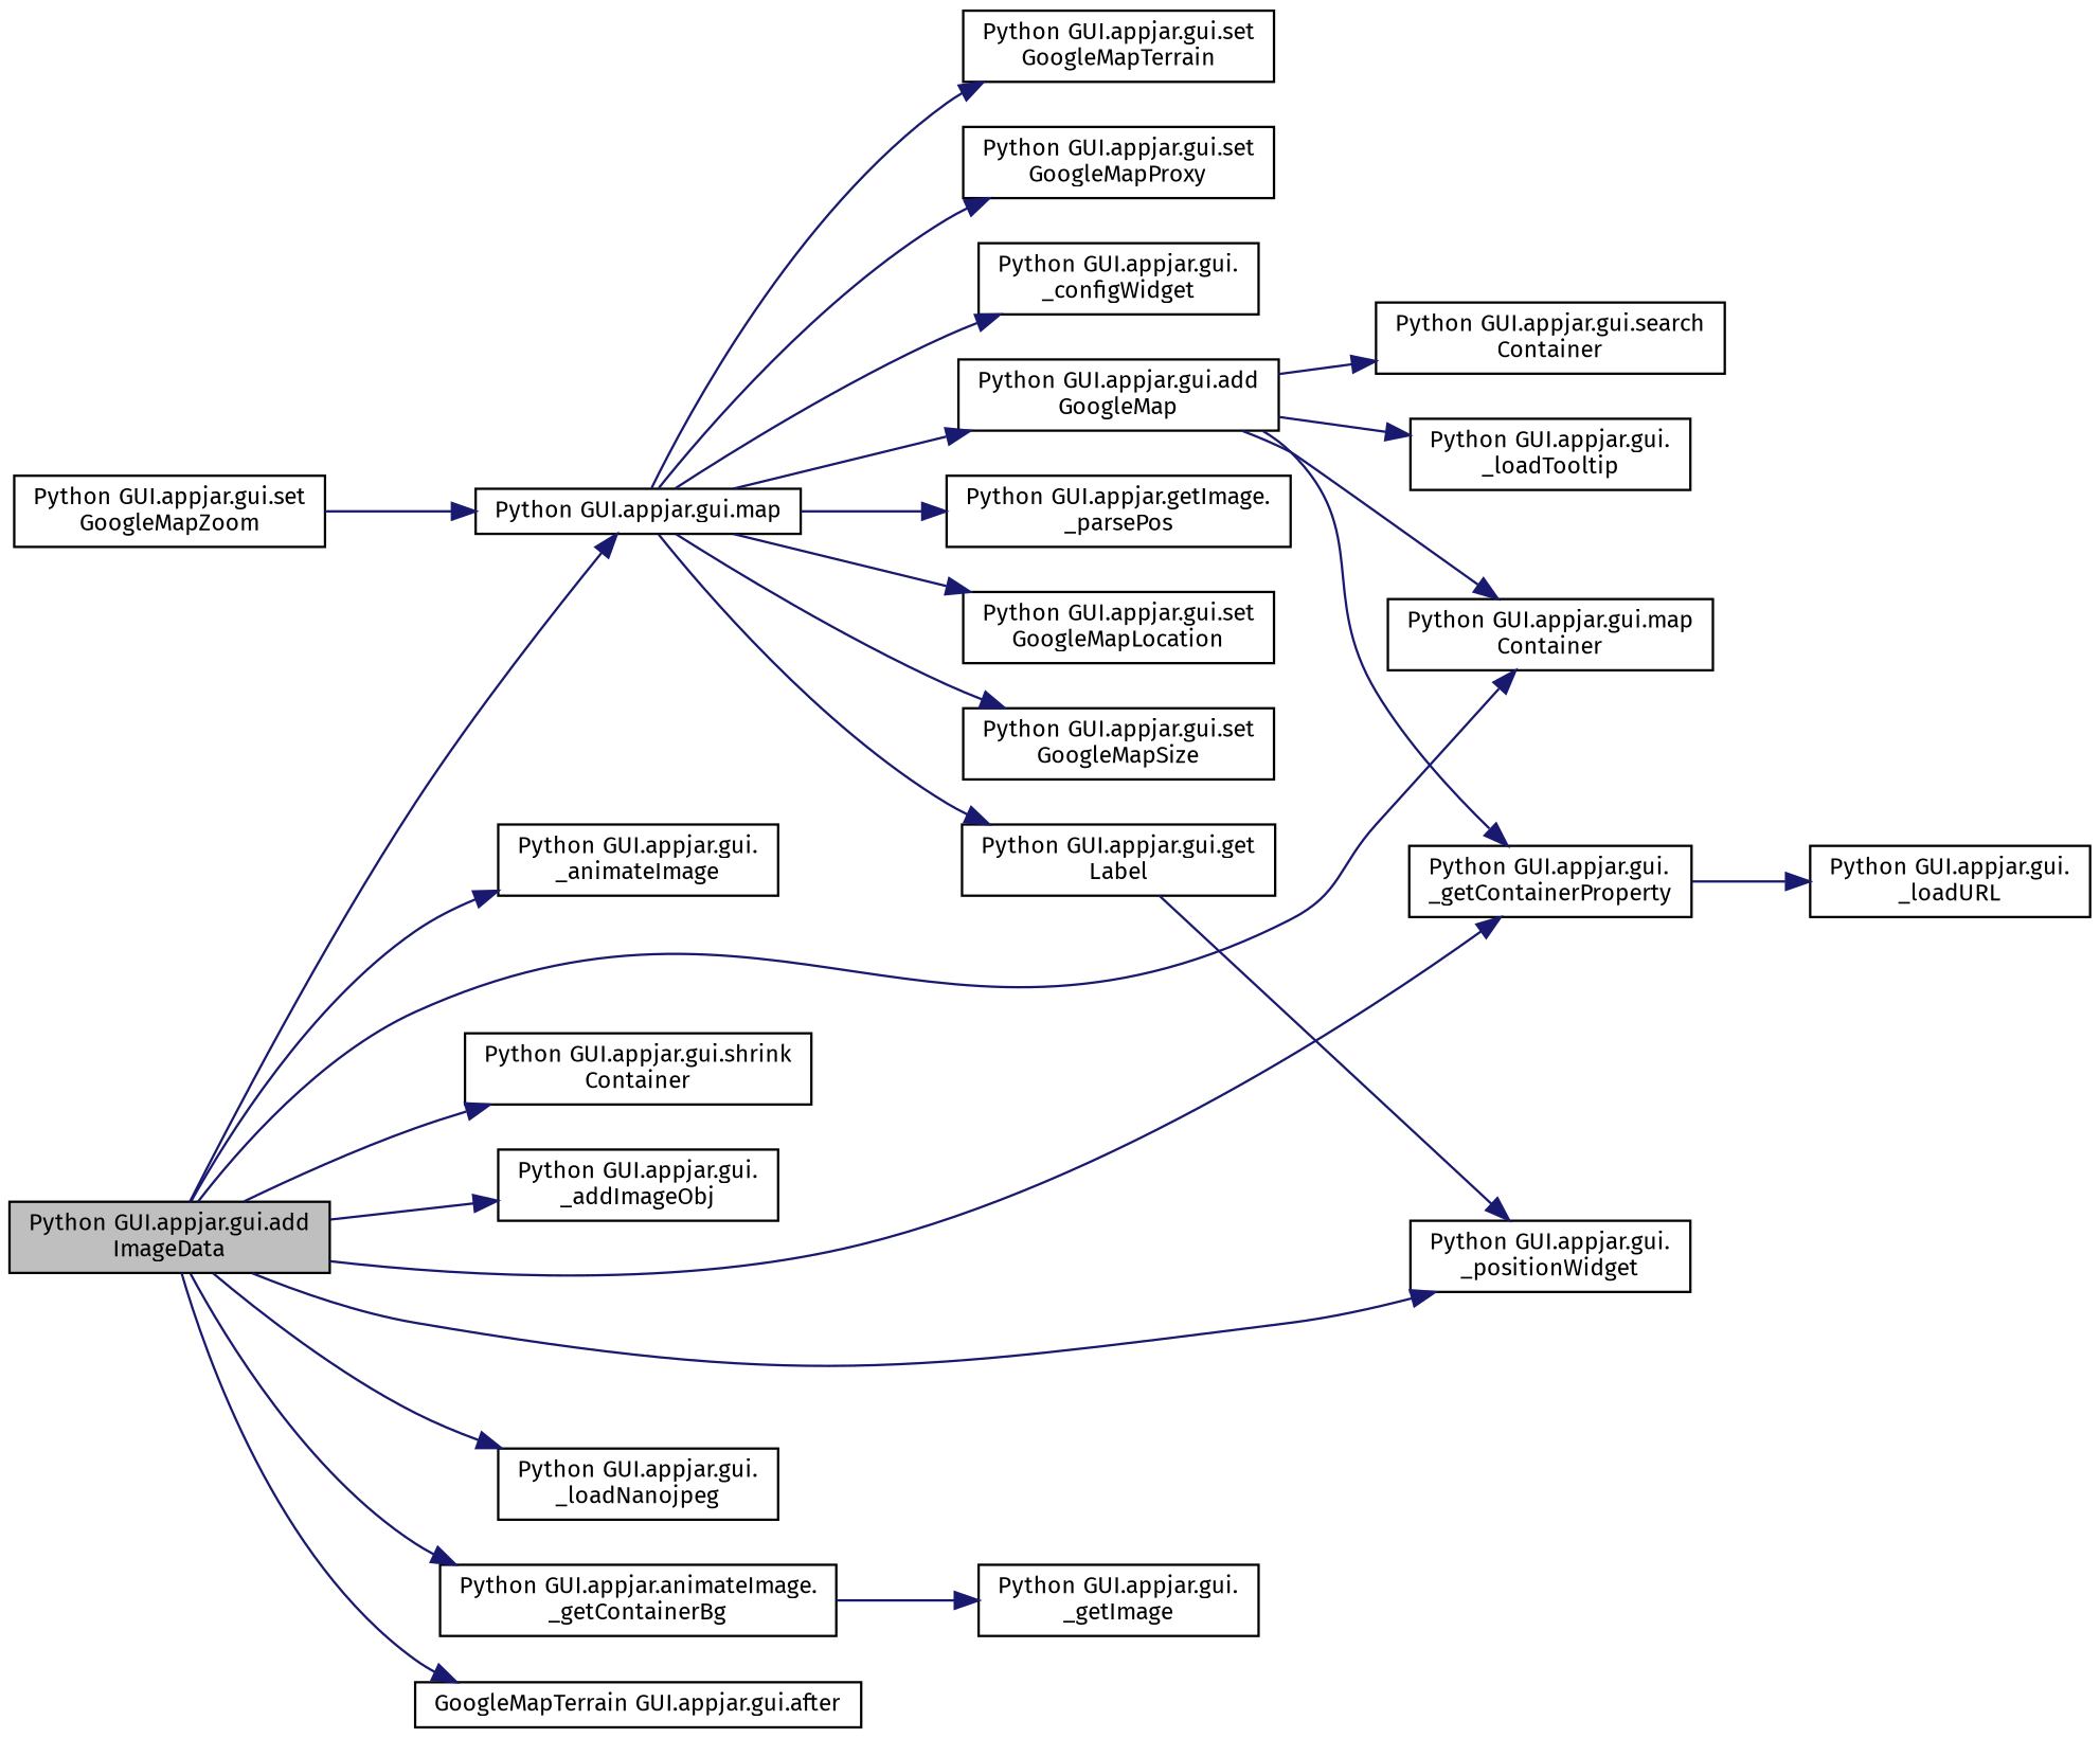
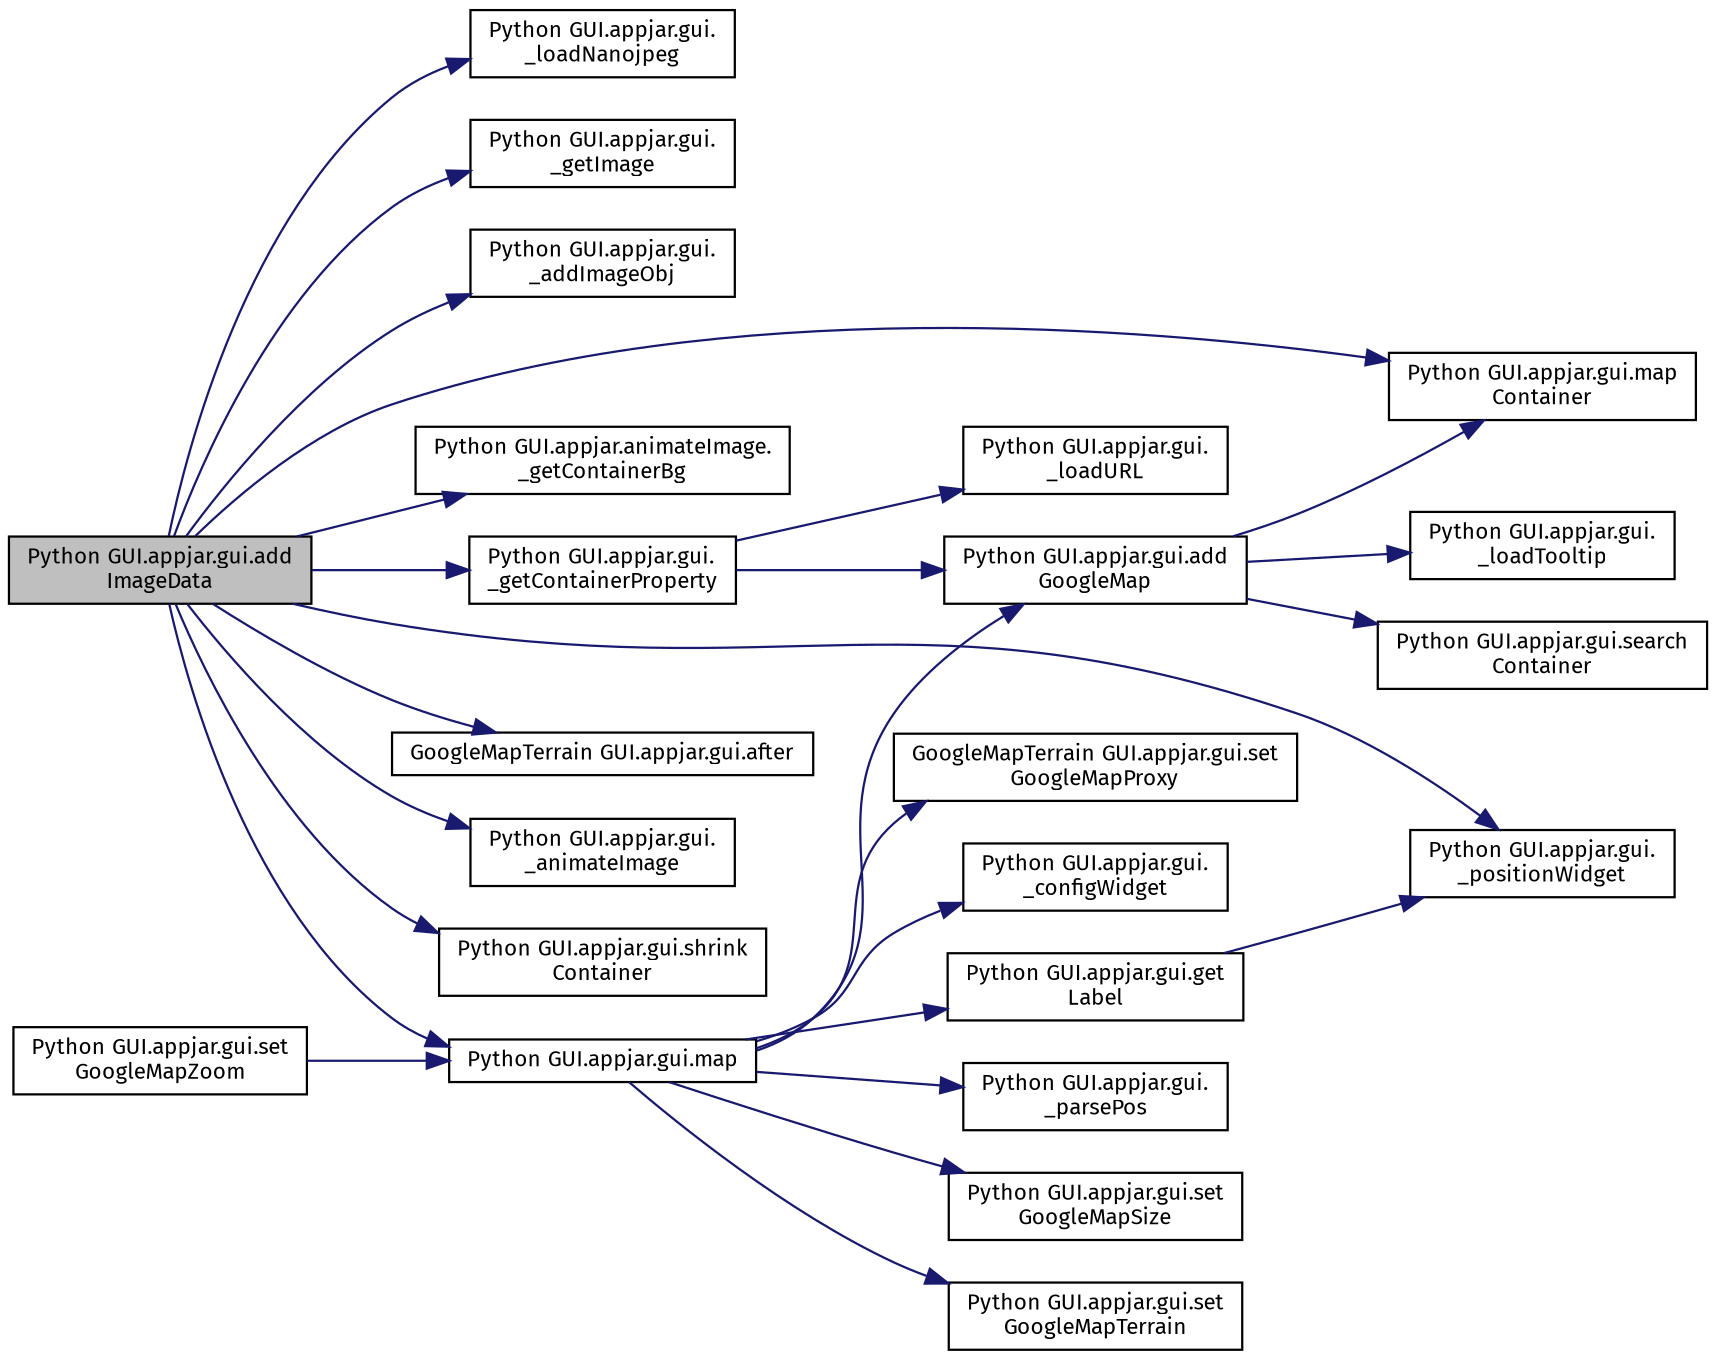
  digraph {
    fontname="Fira Sans"
    rankdir=LR
    node [color=black fillcolor=white fontname="Fira Sans" fontsize=10 shape=record style=filled]
    edge [color=midnightblue fontname="Fira Sans" fontsize=10 labelfontname=Helvetica labelfontsize=10 style=solid]
    n1 [fillcolor=grey75 fontcolor=black height=0.2 label="Python GUI.appjar.gui.add\lImageData" width=0.4]
    n2 [height=0.2 label="Python GUI.appjar.gui.\l_addImageObj" width=0.4]
    n3 [height=0.2 label="Python GUI.appjar.gui.map\lContainer" width=0.4]
    n4 [height=0.2 label="Python GUI.appjar.animateImage.\l_getContainerBg" width=0.4]
    n5 [height=0.2 label="Python GUI.appjar.gui.\l_getContainerProperty" width=0.4]
    n6 [height=0.2 label="Python GUI.appjar.gui.\l_positionWidget" width=0.4]
    n7 [height=0.2 label="GoogleMapTerrain GUI.appjar.gui.after" width=0.4]
    n8 [height=0.2 label="Python GUI.appjar.gui.\l_animateImage" width=0.4]
    n9 [height=0.2 label="Python GUI.appjar.gui.shrink\lContainer" width=0.4]
    n10 [height=0.2 label="Python GUI.appjar.gui.\l_loadNanojpeg" width=0.4]
    n11 [height=0.2 label="Python GUI.appjar.gui.map" width=0.4]
    n12 [height=0.2 label="Python GUI.appjar.gui.\l_getImage" width=0.4]
    n13 [height=0.2 label="Python GUI.appjar.gui.\l_loadURL" width=0.4]
    n14 [height=0.2 label="Python GUI.appjar.gui.get\lLabel" width=0.4]
-   n15 [height=0.2 label="Python GUI.appjar.getImage.\l_parsePos" width=0.4]
+   n15 [height=0.2 label="Python GUI.appjar.gui.\l_parsePos" width=0.4]
    n16 [height=0.2 label="Python GUI.appjar.gui.add\lGoogleMap" width=0.4]
-   n17 [height=0.2 label="Python GUI.appjar.gui.set\lGoogleMapLocation" width=0.4]
    n18 [height=0.2 label="Python GUI.appjar.gui.set\lGoogleMapSize" width=0.4]
    n19 [height=0.2 label="Python GUI.appjar.gui.set\lGoogleMapTerrain" width=0.4]
-   n20 [height=0.2 label="Python GUI.appjar.gui.set\lGoogleMapProxy" width=0.4]
+   n20 [height=0.2 label="GoogleMapTerrain GUI.appjar.gui.set\lGoogleMapProxy" width=0.4]
    n21 [height=0.2 label="Python GUI.appjar.gui.\l_configWidget" width=0.4]
    n22 [height=0.2 label="Python GUI.appjar.gui.\l_loadTooltip" width=0.4]
    n23 [height=0.2 label="Python GUI.appjar.gui.search\lContainer" width=0.4]
    n24 [height=0.2 label="Python GUI.appjar.gui.set\lGoogleMapZoom" width=0.4]
    n1 -> n2
    n1 -> n3
    n1 -> n4
    n1 -> n5
    n1 -> n6
    n1 -> n7
    n1 -> n8
    n1 -> n9
    n1 -> n10
    n1 -> n11
-   n4 -> n12
+   n1 -> n12
    n5 -> n13
    n11 -> n14
    n11 -> n15
    n11 -> n16
-   n11 -> n17
    n11 -> n18
    n11 -> n19
    n11 -> n20
    n11 -> n21
    n14 -> n6
    n16 -> n3
-   n16 -> n5
+   n5 -> n16
    n16 -> n22
    n16 -> n23
    n24 -> n11
  }
